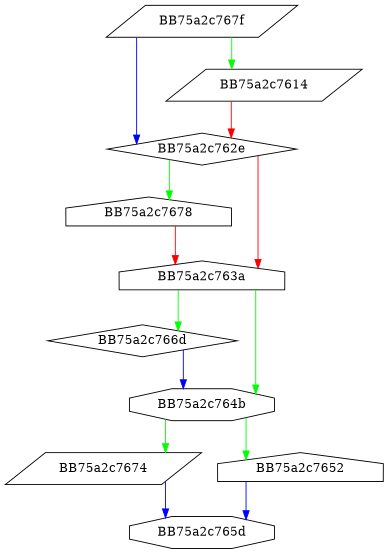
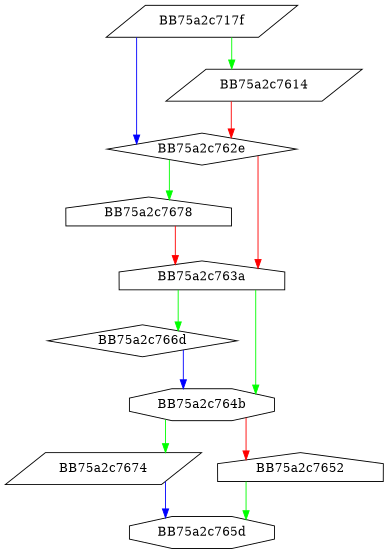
  digraph {
    splines=ortho
    node [shape=parallelogram]
    edge [color=green]
    BB75a2c762e [shape=diamond]
    BB75a2c7614
-   BB75a2c767f
+   BB75a2c767f [label=BB75a2c717f]
    BB75a2c7678 [shape=house]
    BB75a2c763a [shape=house]
    BB75a2c766d [shape=diamond]
    BB75a2c764b [shape=octagon]
    BB75a2c7674
    BB75a2c7652 [shape=house]
    BB75a2c765d [shape=octagon]
    BB75a2c762e -> BB75a2c7678
    BB75a2c762e -> BB75a2c763a [color=red]
    BB75a2c7614 -> BB75a2c762e [color=red]
    BB75a2c767f -> BB75a2c762e [color=blue]
    BB75a2c767f -> BB75a2c7614
    BB75a2c7678 -> BB75a2c763a [color=red]
    BB75a2c763a -> BB75a2c766d
    BB75a2c763a -> BB75a2c764b
    BB75a2c766d -> BB75a2c764b [color=blue]
    BB75a2c764b -> BB75a2c7674
-   BB75a2c764b -> BB75a2c7652
+   BB75a2c764b -> BB75a2c7652 [color=red]
    BB75a2c7674 -> BB75a2c765d [color=blue]
-   BB75a2c7652 -> BB75a2c765d [color=blue]
+   BB75a2c7652 -> BB75a2c765d
  }
